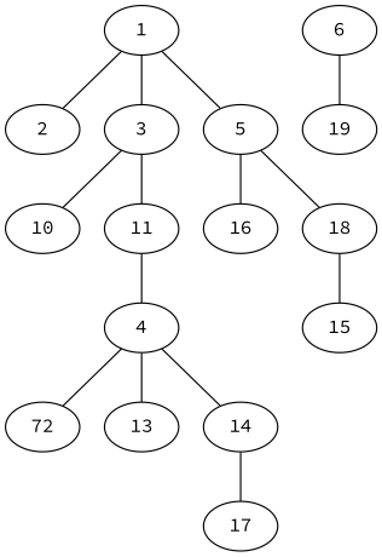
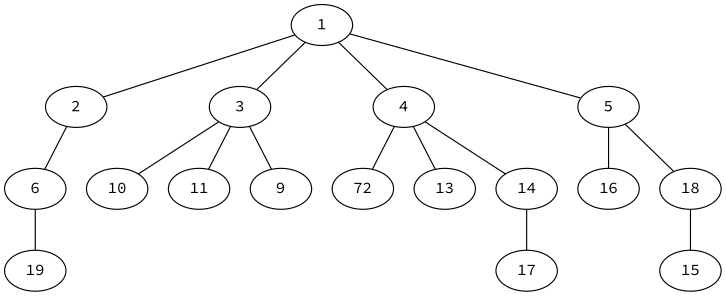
  graph {
    fontname="Source Code Pro"
    node [fontname="Source Code Pro"]
    edge [fontname="Source Code Pro"]
    1
    2
    3
    4
    5
    6
    10
    11
+   9
    n10 [label=72]
    13
    14
    16
    18
    19
    17
    15
    1 -- 2
    1 -- 3
-   11 -- 4
+   1 -- 4
    1 -- 5
+   2 -- 6
    3 -- 10
    3 -- 11
+   3 -- 9
    4 -- n10
    4 -- 13
    4 -- 14
    5 -- 16
    5 -- 18
    6 -- 19
    14 -- 17
    18 -- 15
  }
